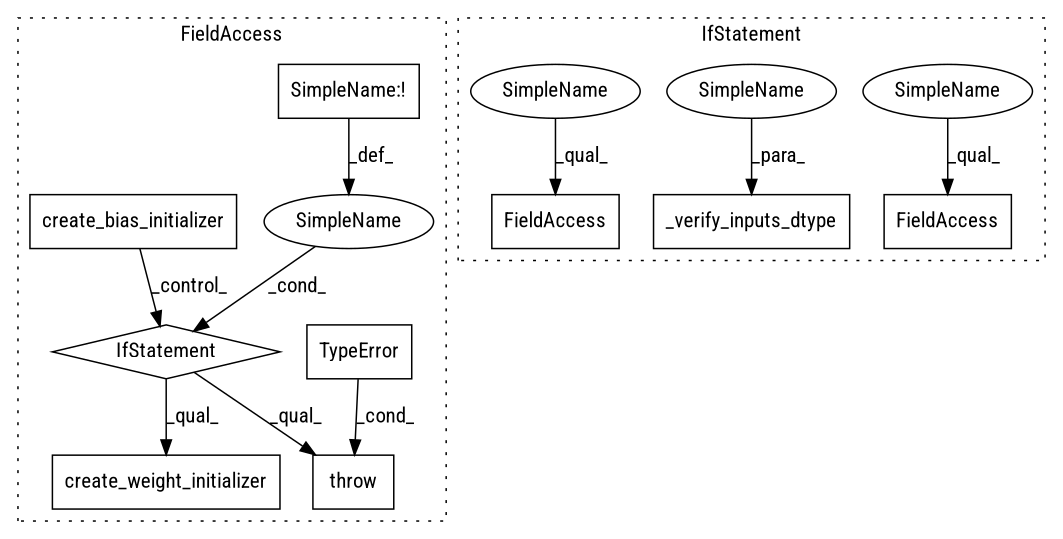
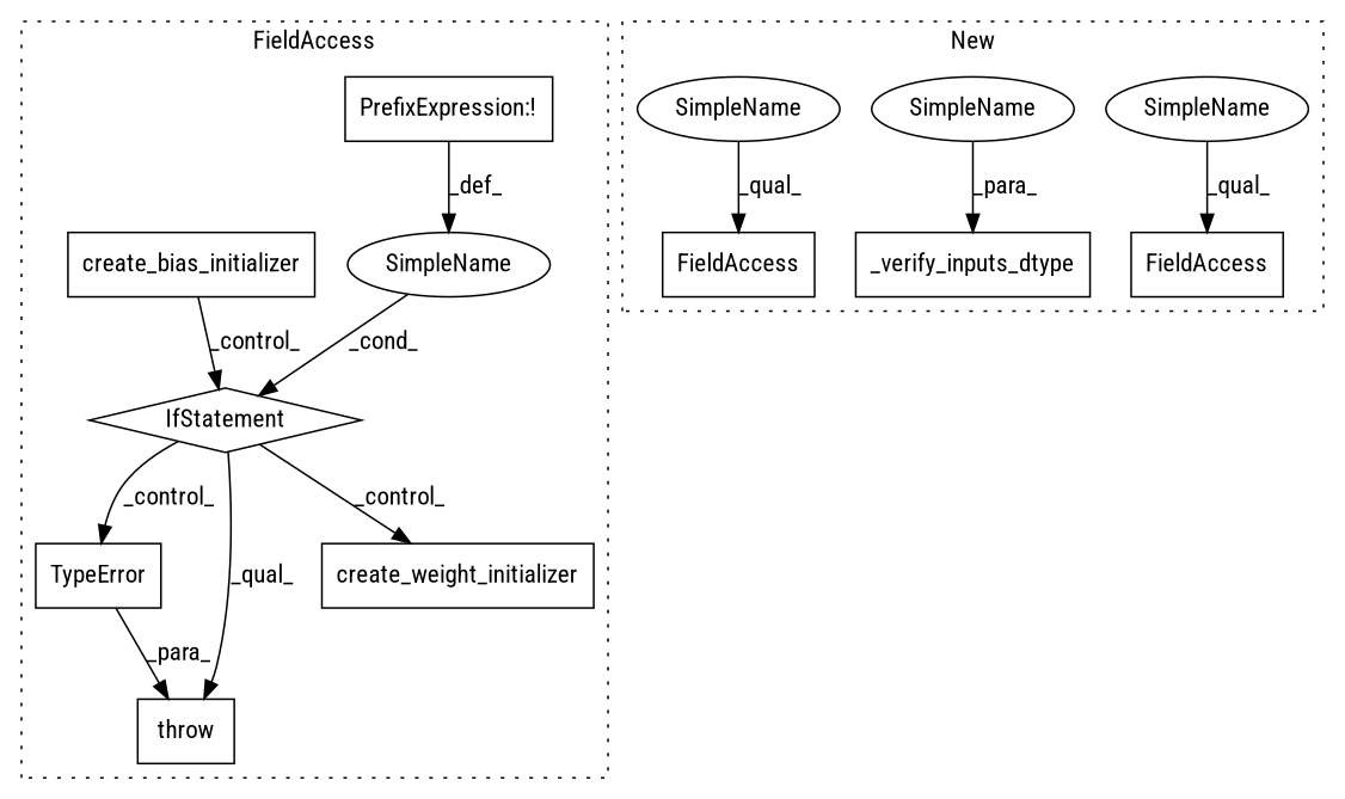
  digraph {
    fontname="Roboto Condensed"
    node [a=32 fontname="Roboto Condensed" l=6 s=55551 shape=box]
    edge [fontname="Roboto Condensed"]
    n1 [l="10,1" label=TypeError s="55202,55285"]
    n2 [a=42 label=SimpleName shape=ellipse l="" s=""]
    n3 [a=53 label=throw s=55196]
-   n4 [a=38 l=1 label="SimpleName:!" s=55134]
+   n4 [a=38 l=1 label="PrefixExpression:!" s=55134]
    n5 [a=25 l="4,2" label=IfStatement s="55130,55186" shape=diamond]
    n6 [l="26,1" label=create_weight_initializer s="55610,55667"]
    n7 [l="24,1" label=create_bias_initializer s="55771,55805"]
    n8 [l="21,1" label=_verify_inputs_dtype s="54922,54949"]
    n9 [a=22 l=12 label=FieldAccess]
    n10 [a=22 l=12 label=FieldAccess s=55828]
    n11 [a=42 label=SimpleName s=55828 shape=ellipse]
    n12 [a=42 label=SimpleName s=54943 shape=ellipse]
    n13 [a=42 label=SimpleName shape=ellipse]
    subgraph cluster_1 {
      label=FieldAccess
      style=dotted
      n1
      n2
      n3
      n4
      n5
      n6
      n7
    }
    subgraph cluster_2 {
-     label=IfStatement
+     label=New
      style=dotted
      n8
      n9
      n10
      n11
      n12
      n13
    }
-   n1 -> n3 [label=_cond_]
+   n1 -> n3 [label=_para_]
    n2 -> n5 [label=_cond_]
    n4 -> n2 [label=_def_]
+   n5 -> n1 [label=_control_]
    n5 -> n3 [label=_qual_]
-   n5 -> n6 [label=_qual_]
+   n5 -> n6 [label=_control_]
    n7 -> n5 [label=_control_]
    n11 -> n10 [label=_qual_]
    n12 -> n8 [label=_para_]
    n13 -> n9 [label=_qual_]
  }
